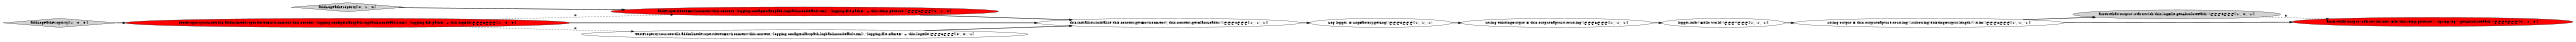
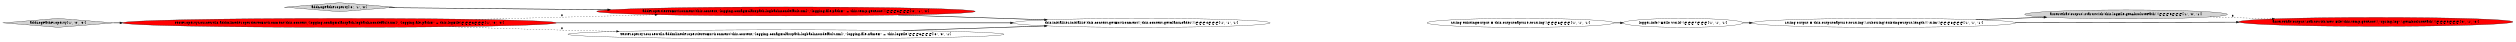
  digraph {
    rankdir=LR
    node [fillcolor=white shape=ellipse style=filled]
    edge [style=bold]
    n1 [label="String existingOutput = this.outputCapture.toString()@@@6@@@['1', '1', '1']"]
    n2 [label="logger.info(\"Hello world\")@@@7@@@['1', '1', '1']"]
    n3 [label="String output = this.outputCapture.toString().substring(existingOutput.length()).trim()@@@8@@@['1', '1', '1']"]
    n4 [fillcolor=red label="TestPropertySourceUtils.addInlinedPropertiesToEnvironment(this.context,\"logging.config=classpath:logback-nondefault.xml\",\"logging.file.path=\" + this.logFile)@@@3@@@['1', '0', '0']"]
    n5 [fillcolor=red label="addPropertiesToEnvironment(this.context,\"logging.config=classpath:logback-nondefault.xml\",\"logging.file.path=\" + this.temp.getRoot())@@@3@@@['0', '1', '0']"]
    n6 [label="this.initializer.initialize(this.context.getEnvironment(),this.context.getClassLoader())@@@4@@@['1', '1', '1']"]
    n7 [label="TestPropertySourceUtils.addInlinedPropertiesToEnvironment(this.context,\"logging.config=classpath:logback-nondefault.xml\",\"logging.file.name=\" + this.logFile)@@@3@@@['0', '0', '1']"]
-   n8 [label="Log logger = LogFactory.getLog()@@@5@@@['1', '1', '1']"]
    n9 [fillcolor=lightgray label="assertThat(output).startsWith(this.logFile.getAbsolutePath())@@@9@@@['1', '0', '1']"]
    n10 [fillcolor=red label="assertThat(output).startsWith(new File(this.temp.getRoot(),\"spring.log\").getAbsolutePath())@@@9@@@['0', '1', '0']"]
    n11 [fillcolor=lightgray label="addLogPathProperty['1', '0', '0']" shape=diamond]
    n12 [fillcolor=lightgray label="addLogPathProperty['0', '1', '0']" shape=diamond]
    n1 -> n2
    n2 -> n3
    n3 -> n9
    n3 -> n10
    n4 -> n5 [label=0 style=dashed]
    n4 -> n6
    n4 -> n7 [label=0 style=dashed]
    n5 -> n6
-   n6 -> n8
    n7 -> n6
-   n8 -> n1
    n9 -> n10 [label=0 style=dashed]
    n11 -> n4
    n12 -> n5
  }
